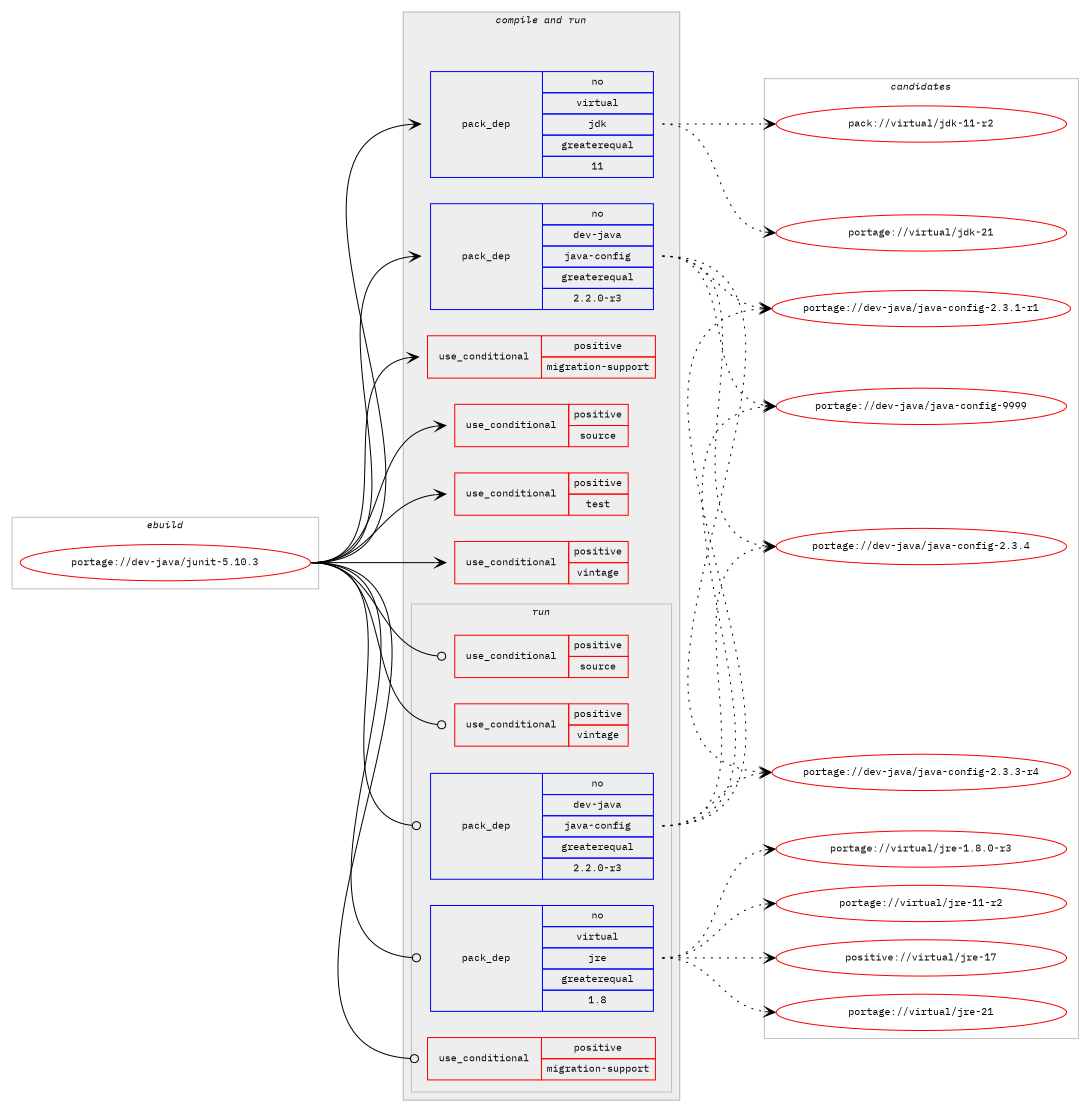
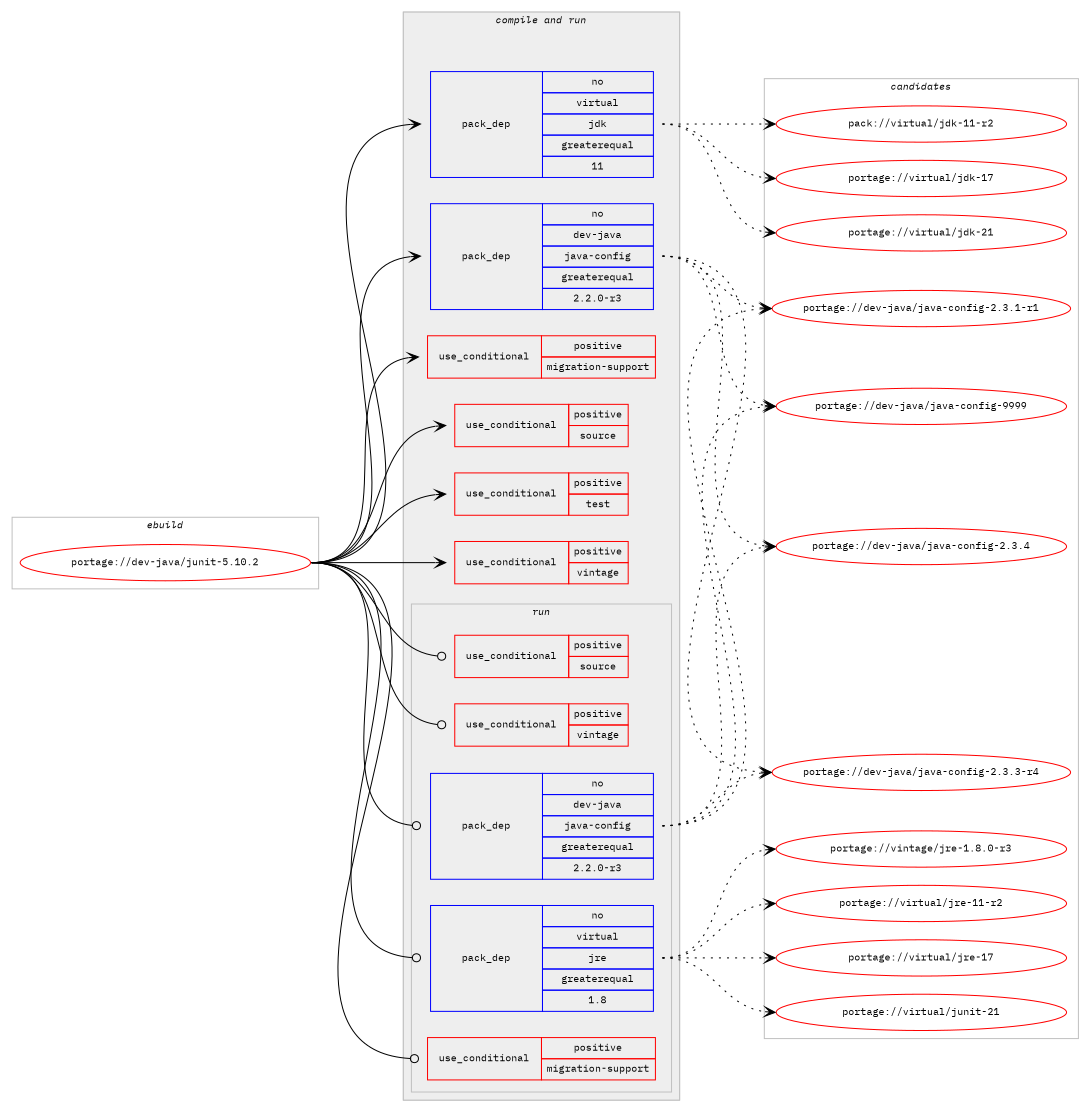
  digraph {
    compound=true
    concentrate=true
    fontname="IBM Plex Mono"
    fontsize=10
    newrank=true
    rankdir=LR
    ranksep=1.5
    node [color=red fontname="IBM Plex Mono" fontsize=10]
    edge [arrowhead=vee fontname="IBM Plex Mono" headport=w style=dotted tailport=e weight=100]
-   n1 [label="portage://dev-java/junit-5.10.3" width=4]
+   n1 [label="portage://dev-java/junit-5.10.2" width=4]
    n2 [label=<<TABLE BORDER="0" CELLBORDER="1" CELLSPACING="0" CELLPADDING="4"><TR><TD ROWSPAN="3" CELLPADDING="10">use_conditional</TD></TR><TR><TD>positive</TD></TR><TR><TD>migration-support</TD></TR></TABLE>> shape=none]
    n3 [label=<<TABLE BORDER="0" CELLBORDER="1" CELLSPACING="0" CELLPADDING="4"><TR><TD ROWSPAN="3" CELLPADDING="10">use_conditional</TD></TR><TR><TD>positive</TD></TR><TR><TD>source</TD></TR></TABLE>> shape=none]
    n4 [label=<<TABLE BORDER="0" CELLBORDER="1" CELLSPACING="0" CELLPADDING="4"><TR><TD ROWSPAN="3" CELLPADDING="10">use_conditional</TD></TR><TR><TD>positive</TD></TR><TR><TD>test</TD></TR></TABLE>> shape=none]
    n5 [label=<<TABLE BORDER="0" CELLBORDER="1" CELLSPACING="0" CELLPADDING="4"><TR><TD ROWSPAN="3" CELLPADDING="10">use_conditional</TD></TR><TR><TD>positive</TD></TR><TR><TD>vintage</TD></TR></TABLE>> shape=none]
    n6 [color=blue label=<<TABLE BORDER="0" CELLBORDER="1" CELLSPACING="0" CELLPADDING="4" WIDTH="220"><TR><TD ROWSPAN="6" CELLPADDING="30">pack_dep</TD></TR><TR><TD WIDTH="110">no</TD></TR><TR><TD>dev-java</TD></TR><TR><TD>java-config</TD></TR><TR><TD>greaterequal</TD></TR><TR><TD>2.2.0-r3</TD></TR></TABLE>> shape=none]
    n7 [color=blue label=<<TABLE BORDER="0" CELLBORDER="1" CELLSPACING="0" CELLPADDING="4" WIDTH="220"><TR><TD ROWSPAN="6" CELLPADDING="30">pack_dep</TD></TR><TR><TD WIDTH="110">no</TD></TR><TR><TD>virtual</TD></TR><TR><TD>jdk</TD></TR><TR><TD>greaterequal</TD></TR><TR><TD>11</TD></TR></TABLE>> shape=none]
    n8 [label=<<TABLE BORDER="0" CELLBORDER="1" CELLSPACING="0" CELLPADDING="4"><TR><TD ROWSPAN="3" CELLPADDING="10">use_conditional</TD></TR><TR><TD>positive</TD></TR><TR><TD>migration-support</TD></TR></TABLE>> shape=none]
    n9 [label=<<TABLE BORDER="0" CELLBORDER="1" CELLSPACING="0" CELLPADDING="4"><TR><TD ROWSPAN="3" CELLPADDING="10">use_conditional</TD></TR><TR><TD>positive</TD></TR><TR><TD>source</TD></TR></TABLE>> shape=none]
    n10 [label=<<TABLE BORDER="0" CELLBORDER="1" CELLSPACING="0" CELLPADDING="4"><TR><TD ROWSPAN="3" CELLPADDING="10">use_conditional</TD></TR><TR><TD>positive</TD></TR><TR><TD>vintage</TD></TR></TABLE>> shape=none]
    n11 [color=blue label=<<TABLE BORDER="0" CELLBORDER="1" CELLSPACING="0" CELLPADDING="4" WIDTH="220"><TR><TD ROWSPAN="6" CELLPADDING="30">pack_dep</TD></TR><TR><TD WIDTH="110">no</TD></TR><TR><TD>dev-java</TD></TR><TR><TD>java-config</TD></TR><TR><TD>greaterequal</TD></TR><TR><TD>2.2.0-r3</TD></TR></TABLE>> shape=none]
    n12 [color=blue label=<<TABLE BORDER="0" CELLBORDER="1" CELLSPACING="0" CELLPADDING="4" WIDTH="220"><TR><TD ROWSPAN="6" CELLPADDING="30">pack_dep</TD></TR><TR><TD WIDTH="110">no</TD></TR><TR><TD>virtual</TD></TR><TR><TD>jre</TD></TR><TR><TD>greaterequal</TD></TR><TR><TD>1.8</TD></TR></TABLE>> shape=none]
    n13 [label="portage://dev-java/java-config-2.3.1-r1" width=4]
    n14 [label="portage://dev-java/java-config-2.3.3-r4" width=4]
    n15 [label="portage://dev-java/java-config-2.3.4" width=4]
    n16 [label="portage://dev-java/java-config-9999" width=4]
    n17 [label="pack://virtual/jdk-11-r2" width=4]
+   n18 [label="portage://virtual/jdk-17" width=4]
    n19 [label="portage://virtual/jdk-21" width=4]
-   n20 [label="portage://virtual/jre-1.8.0-r3" width=4]
+   n20 [label="portage://vintage/jre-1.8.0-r3" width=4]
    n21 [label="portage://virtual/jre-11-r2" width=4]
-   n22 [label="positive://virtual/jre-17" width=4]
-   n23 [label="portage://virtual/jre-21" width=4]
+   n22 [label="portage://virtual/jre-17" width=4]
+   n23 [label="portage://virtual/junit-21" width=4]
    subgraph cluster_1 {
      color=gray
      label=<<i>ebuild</i>>
      rank=same
      n1
    }
    subgraph cluster_2 {
      color=gray
      label=<<i>dependencies</i>>
      subgraph cluster_3 {
        color=gray
        fillcolor="#eeeeee"
        label=<<i>compile</i>>
        style=filled
        subgraph sub_4 {
          color=gray
          fillcolor="#eeeeee"
          label=<<i>compile</i>>
          style=filled
          n2
        }
        subgraph sub_5 {
          color=gray
          fillcolor="#eeeeee"
          label=<<i>compile</i>>
          style=filled
          n3
        }
        subgraph sub_6 {
          color=gray
          fillcolor="#eeeeee"
          label=<<i>compile</i>>
          style=filled
          n4
        }
        subgraph sub_7 {
          color=gray
          fillcolor="#eeeeee"
          label=<<i>compile</i>>
          style=filled
          n5
        }
        subgraph sub_8 {
          color=gray
          fillcolor="#eeeeee"
          label=<<i>compile</i>>
          style=filled
          n6
        }
        subgraph sub_9 {
          color=gray
          fillcolor="#eeeeee"
          label=<<i>compile</i>>
          style=filled
          n7
        }
      }
      subgraph cluster_10 {
        color=gray
        fillcolor="#eeeeee"
        label=<<i>compile and run</i>>
        style=filled
      }
      subgraph cluster_11 {
        color=gray
        fillcolor="#eeeeee"
        label=<<i>run</i>>
        style=filled
        subgraph sub_12 {
          color=gray
          fillcolor="#eeeeee"
          label=<<i>run</i>>
          style=filled
          n8
        }
        subgraph sub_13 {
          color=gray
          fillcolor="#eeeeee"
          label=<<i>run</i>>
          style=filled
          n9
        }
        subgraph sub_14 {
          color=gray
          fillcolor="#eeeeee"
          label=<<i>run</i>>
          style=filled
          n10
        }
        subgraph sub_15 {
          color=gray
          fillcolor="#eeeeee"
          label=<<i>run</i>>
          style=filled
          n11
        }
        subgraph sub_16 {
          color=gray
          fillcolor="#eeeeee"
          label=<<i>run</i>>
          style=filled
          n12
        }
      }
    }
    subgraph cluster_17 {
      color=gray
      label=<<i>candidates</i>>
      rank=same
      subgraph sub_18 {
        color=black
        label=<<i>candidates</i>>
        nodesep=1
        rank=same
        n13
        n14
        n15
        n16
      }
      subgraph sub_19 {
        color=black
        label=<<i>candidates</i>>
        nodesep=1
        rank=same
        n17
+       n18
        n19
      }
      subgraph sub_20 {
        color=black
        label=<<i>candidates</i>>
        nodesep=1
        rank=same
        n13
        n14
        n15
        n16
      }
      subgraph sub_21 {
        color=black
        label=<<i>candidates</i>>
        nodesep=1
        rank=same
        n20
        n21
        n22
        n23
      }
    }
    n1 -> n2 [style=solid weight=20]
    n1 -> n3 [style=solid weight=20]
    n1 -> n4 [style=solid weight=20]
    n1 -> n5 [style=solid weight=20]
    n1 -> n6 [style=solid weight=20]
    n1 -> n7 [style=solid weight=20]
    n1 -> n8 [arrowhead=odot style=solid weight=20]
    n1 -> n9 [arrowhead=odot style=solid weight=20]
    n1 -> n10 [arrowhead=odot style=solid weight=20]
    n1 -> n11 [arrowhead=odot style=solid weight=20]
    n1 -> n12 [arrowhead=odot style=solid weight=20]
    n6 -> n13
    n6 -> n14
    n6 -> n15
    n6 -> n16
    n7 -> n17
+   n7 -> n18
    n7 -> n19
    n11 -> n13
    n11 -> n14
    n11 -> n15
    n11 -> n16
    n12 -> n20
    n12 -> n21
    n12 -> n22
    n12 -> n23
  }
